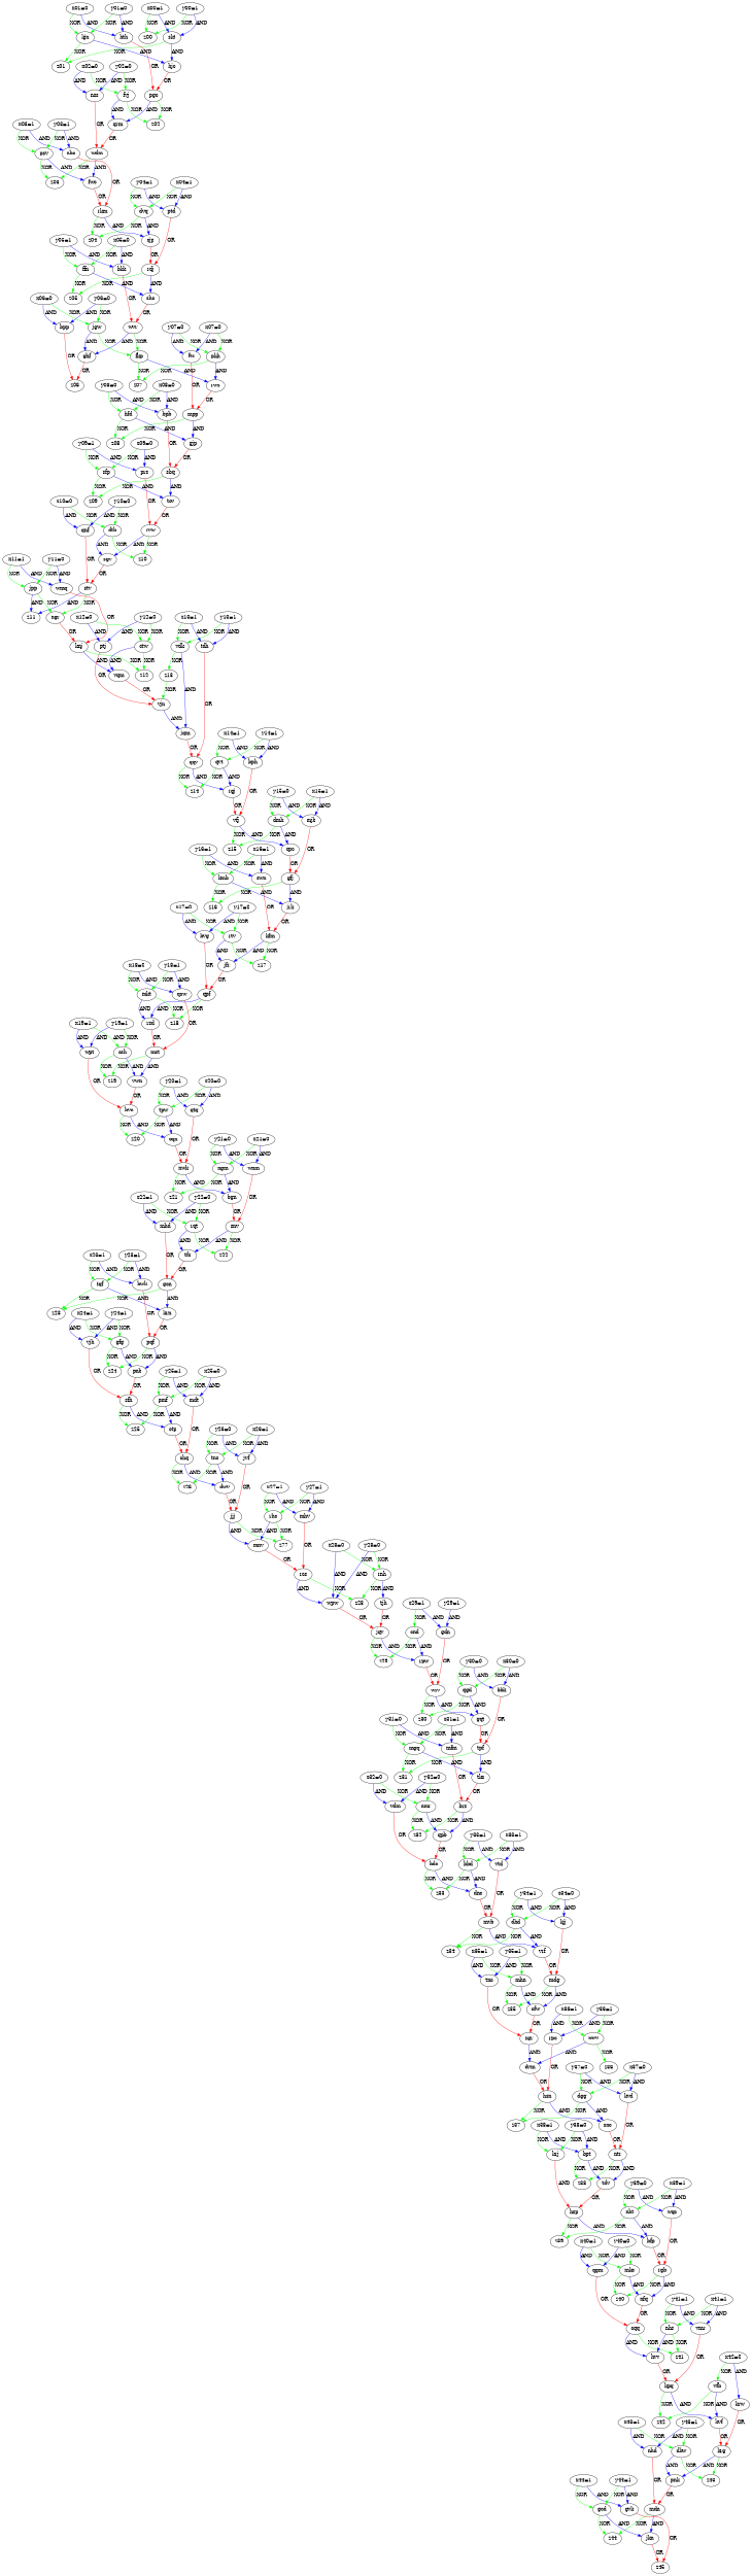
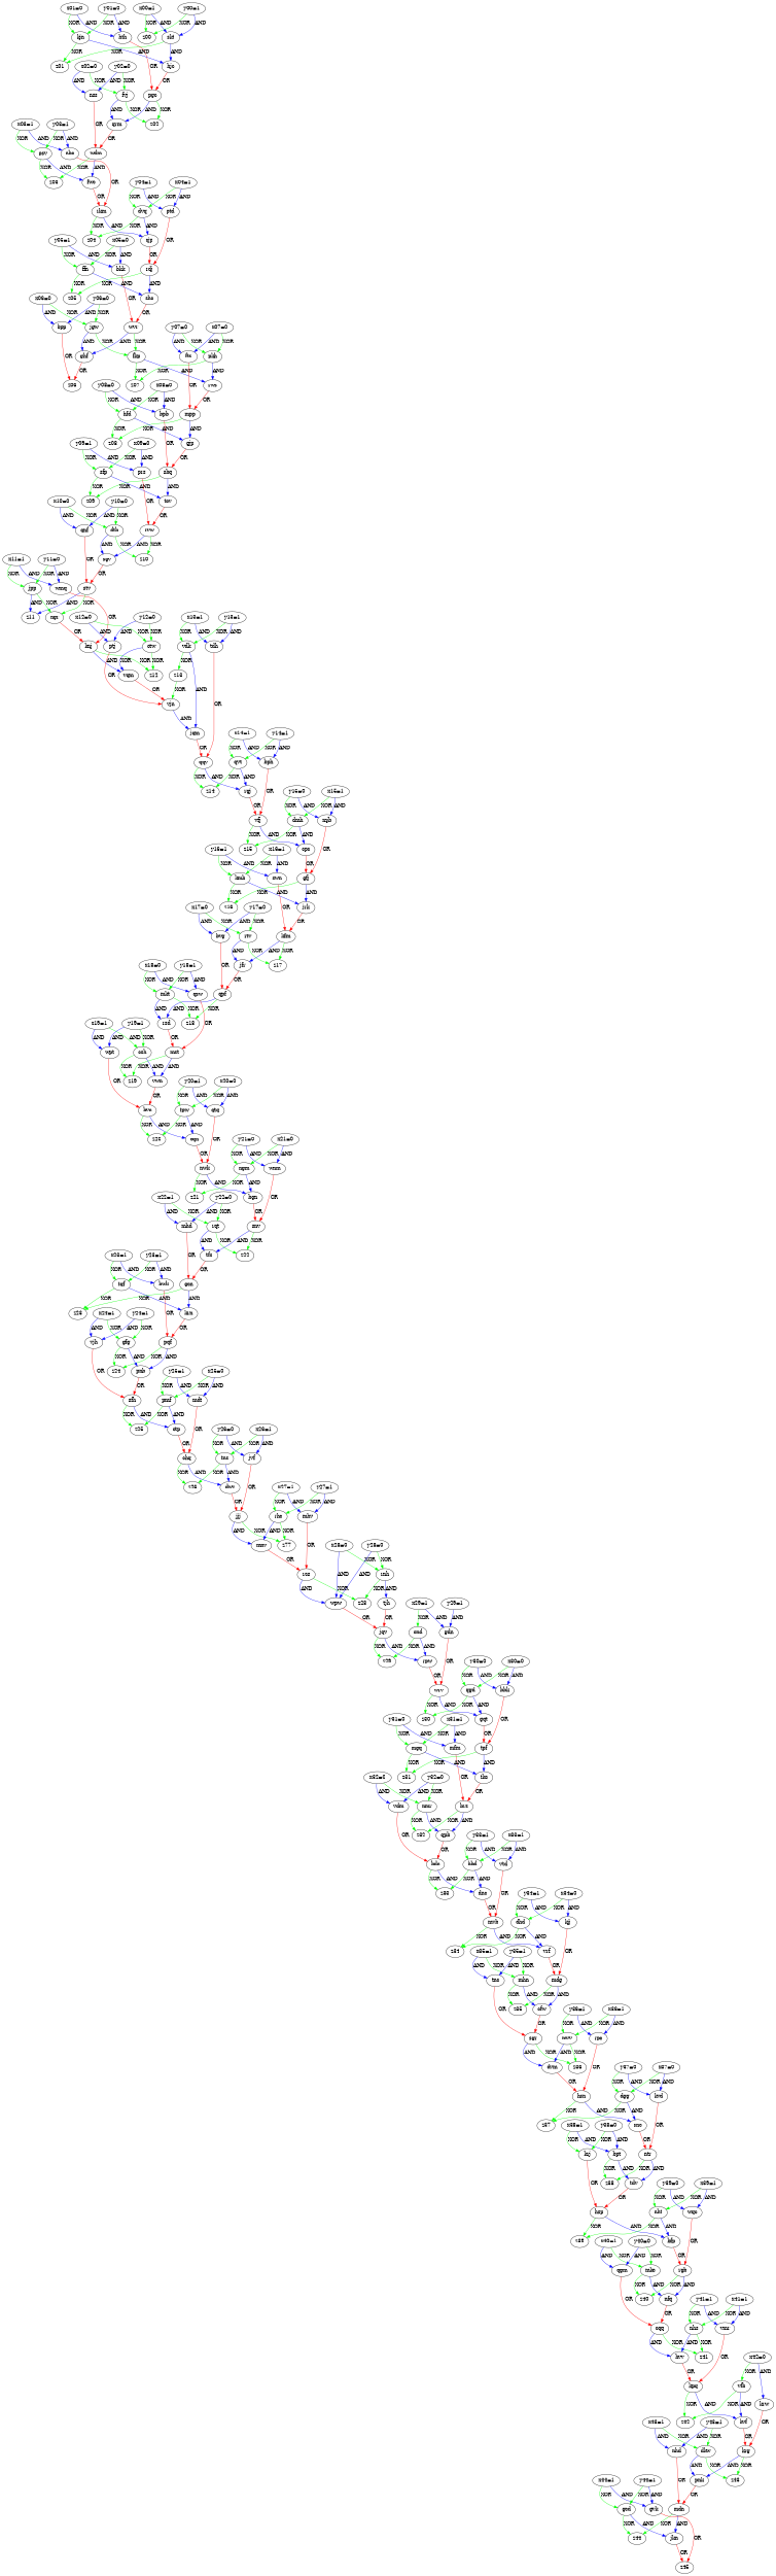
  digraph {
    edge [color=blue]
    n1 [label="x00=1"]
    z00
    skt
    hjc
    z01
    n6 [label="x01=0"]
    hth
    kjn
    pgc
    n10 [label="x02=0"]
    fvj
    nss
    z02
    qrm
    wdm
    n16 [label="x03=1"]
    psv
    nbc
    fwc
    z03
    rkm
    n22 [label="x04=1"]
    dvq
    ptd
    z04
    cjp
    rdj
    n28 [label="x05=0"]
    bkk
    ffn
    wvr
    shc
    z05
    n34 [label="x06=0"]
    jgw
    bpp
    fkp
    ghf
    z06
    n40 [label="x07=0"]
    fts
    pkh
    mpp
    rws
    z07
    n46 [label="x08=0"]
    hfd
    bpb
    gjp
    z08
    sbq
    n52 [label="x09=0"]
    sfp
    prs
    tcv
    z09
    rvw
    n58 [label="x10=0"]
    dtb
    qnf
    z10
    sgv
    stv
    n64 [label="x11=1"]
    jpp
    wmq
    ngr
    z11
    knj
    n70 [label="x12=0"]
    ptj
    ctw
    vjn
    vqm
    z12
    n76 [label="x13=1"]
    vdk
    tdh
    z13
    jqm
    qqv
    n82 [label="x14=1"]
    qvt
    bph
    rgj
    z14
    vfj
    n88 [label="x15=1"]
    dmh
    mjb
    z15
    cpc
    gfj
    n94 [label="x16=1"]
    swn
    kmb
    kfm
    jrk
    z16
    n100 [label="x17=0"]
    rtv
    bvg
    z17
    jfr
    qpf
    n106 [label="x18=0"]
    qsw
    mkt
    mst
    z18
    rsd
    n112 [label="x19=1"]
    wpt
    csh
    bvc
    vwn
    z19
    n118 [label="x20=0"]
    qtq
    tpw
    nwk
    cqn
    z20
    n124 [label="x21=0"]
    ngm
    wnm
    z21
    bgn
    snv
    n130 [label="x22=1"]
    mhd
    rqt
    gcn
    z22
    tfs
    n136 [label="x23=1"]
    bwk
    tqf
    pqf
    krn
    z23
    n142 [label="x24=1"]
    gfg
    vjh
    pnb
    z24
    sfh
    n148 [label="x25=0"]
    mdt
    pmf
    chq
    ctp
    z25
    n154 [label="x26=1"]
    tns
    jvf
    dwv
    z26
    jjj
    n160 [label="x27=1"]
    mhv
    rhc
    rcs
    mnv
    n165 [label=z77]
    n166 [label="x28=0"]
    rnh
    wpw
    z28
    tjh
    jqv
    n172 [label="x29=1"]
    gdn
    cnd
    wrv
    rpw
    z29
    n178 [label="x30=0"]
    qgd
    bbk
    z30
    gqt
    tpf
    n184 [label="x31=1"]
    mfm
    mgq
    brs
    tkc
    z31
    n190 [label="x32=0"]
    nmr
    vdm
    qpb
    z32
    bdc
    n196 [label="x33=1"]
    vtd
    bbd
    mvb
    dnc
    z33
    n202 [label="x34=0"]
    dhd
    kjj
    vrf
    z34
    mdg
    n208 [label="x35=1"]
    tnc
    mhn
    sgr
    cfw
    z35
    n214 [label="x36=1"]
    rpc
    mvv
    hsn
    z36
    dvm
    n220 [label="x37=0"]
    dgg
    kvd
    snc
    z37
    ntr
    n226 [label="x38=1"]
    krj
    bpt
    hsp
    tdv
    z38
    n232 [label="x39=1"]
    wqc
    nht
    rgb
    bfp
    z39
    n238 [label="x40=1"]
    qgm
    mkc
    cqq
    nfq
    z40
    n244 [label="x41=1"]
    vmr
    nhs
    kpq
    hvv
    z41
    n250 [label="x42=0"]
    vfb
    krw
    z42
    kvf
    krg
    n256 [label="x43=1"]
    nhd
    dkw
    mdn
    z43
    pnk
    n262 [label="x44=1"]
    gcd
    gvk
    jkn
    z44
    z45
    n268 [label="y00=1"]
    n269 [label="y01=0"]
    n270 [label="y02=0"]
    n271 [label="y03=1"]
    n272 [label="y04=1"]
    n273 [label="y05=1"]
    n274 [label="y06=0"]
    n275 [label="y07=0"]
    n276 [label="y08=0"]
    n277 [label="y09=1"]
    n278 [label="y10=0"]
    n279 [label="y11=0"]
    n280 [label="y12=0"]
    n281 [label="y13=1"]
    n282 [label="y14=1"]
    n283 [label="y15=0"]
    n284 [label="y16=1"]
    n285 [label="y17=0"]
    n286 [label="y18=1"]
    n287 [label="y19=1"]
    n288 [label="y20=1"]
    n289 [label="y21=0"]
    n290 [label="y22=0"]
    n291 [label="y23=1"]
    n292 [label="y24=1"]
    n293 [label="y25=1"]
    n294 [label="y26=0"]
    n295 [label="y27=1"]
    n296 [label="y28=0"]
    n297 [label="y29=1"]
    n298 [label="y30=0"]
    n299 [label="y31=0"]
    n300 [label="y32=0"]
    n301 [label="y33=1"]
    n302 [label="y34=1"]
    n303 [label="y35=1"]
    n304 [label="y36=1"]
    n305 [label="y37=0"]
    n306 [label="y38=0"]
    n307 [label="y39=0"]
    n308 [label="y40=0"]
    n309 [label="y41=1"]
    n310 [label="y43=1"]
    n311 [label="y44=1"]
    n1 -> z00 [color=green label=XOR]
    n1 -> skt [label=AND]
    skt -> hjc [label=AND]
    skt -> z01 [color=green label=XOR]
    hjc -> pgc [color=red label=OR]
    n6 -> hth [label=AND]
    n6 -> kjn [color=green label=XOR]
    hth -> pgc [color=red label=OR]
    kjn -> hjc [label=AND]
    kjn -> z01 [color=green label=XOR]
    pgc -> z02 [color=green label=XOR]
    pgc -> qrm [label=AND]
    n10 -> fvj [color=green label=XOR]
    n10 -> nss [label=AND]
    fvj -> z02 [color=green label=XOR]
    fvj -> qrm [label=AND]
    nss -> wdm [color=red label=OR]
    qrm -> wdm [color=red label=OR]
    wdm -> fwc [label=AND]
    wdm -> z03 [color=green label=XOR]
    n16 -> psv [color=green label=XOR]
    n16 -> nbc [label=AND]
    psv -> fwc [label=AND]
    psv -> z03 [color=green label=XOR]
    nbc -> rkm [color=red label=OR]
    fwc -> rkm [color=red label=OR]
    rkm -> z04 [color=green label=XOR]
    rkm -> cjp [label=AND]
    n22 -> dvq [color=green label=XOR]
    n22 -> ptd [label=AND]
    dvq -> z04 [color=green label=XOR]
    dvq -> cjp [label=AND]
    ptd -> rdj [color=red label=OR]
    cjp -> rdj [color=red label=OR]
    rdj -> shc [label=AND]
    rdj -> z05 [color=green label=XOR]
    n28 -> bkk [label=AND]
    n28 -> ffn [color=green label=XOR]
    bkk -> wvr [color=red label=OR]
    ffn -> shc [label=AND]
    ffn -> z05 [color=green label=XOR]
    wvr -> fkp [color=green label=XOR]
    wvr -> ghf [label=AND]
    shc -> wvr [color=red label=OR]
    n34 -> jgw [color=green label=XOR]
    n34 -> bpp [label=AND]
    jgw -> fkp [color=green label=XOR]
    jgw -> ghf [label=AND]
    bpp -> z06 [color=red label=OR]
    fkp -> rws [label=AND]
    fkp -> z07 [color=green label=XOR]
    ghf -> z06 [color=red label=OR]
    n40 -> fts [label=AND]
    n40 -> pkh [color=green label=XOR]
    fts -> mpp [color=red label=OR]
    pkh -> rws [label=AND]
    pkh -> z07 [color=green label=XOR]
    mpp -> gjp [label=AND]
    mpp -> z08 [color=green label=XOR]
    rws -> mpp [color=red label=OR]
    n46 -> hfd [color=green label=XOR]
    n46 -> bpb [label=AND]
    hfd -> gjp [label=AND]
    hfd -> z08 [color=green label=XOR]
    bpb -> sbq [color=red label=OR]
    gjp -> sbq [color=red label=OR]
    sbq -> tcv [label=AND]
    sbq -> z09 [color=green label=XOR]
    n52 -> sfp [color=green label=XOR]
    n52 -> prs [label=AND]
    sfp -> tcv [label=AND]
    sfp -> z09 [color=green label=XOR]
    prs -> rvw [color=red label=OR]
    tcv -> rvw [color=red label=OR]
    rvw -> z10 [color=green label=XOR]
    rvw -> sgv [label=AND]
    n58 -> dtb [color=green label=XOR]
    n58 -> qnf [label=AND]
    dtb -> z10 [color=green label=XOR]
    dtb -> sgv [label=AND]
    qnf -> stv [color=red label=OR]
    sgv -> stv [color=red label=OR]
    stv -> ngr [color=green label=XOR]
    stv -> z11 [label=AND]
    n64 -> jpp [color=green label=XOR]
    n64 -> wmq [label=AND]
    jpp -> ngr [color=green label=XOR]
    jpp -> z11 [label=AND]
    wmq -> knj [color=red label=OR]
    ngr -> knj [color=red label=OR]
    knj -> vqm [label=AND]
    knj -> z12 [color=green label=XOR]
    n70 -> ptj [label=AND]
    n70 -> ctw [color=green label=XOR]
    ptj -> vjn [color=red label=OR]
-   ctw -> vqm [label=AND]
+   ctw -> vqm [label=XOR]
    ctw -> z12 [color=green label=XOR]
    vjn -> jqm [label=AND]
    vqm -> vjn [color=red label=OR]
    n76 -> vdk [color=green label=XOR]
    n76 -> tdh [label=AND]
    vdk -> z13 [color=green label=XOR]
    vdk -> jqm [label=AND]
    tdh -> qqv [color=red label=OR]
    z13 -> vjn [color=green label=XOR]
    jqm -> qqv [color=red label=OR]
    qqv -> rgj [label=AND]
    qqv -> z14 [color=green label=XOR]
    n82 -> qvt [color=green label=XOR]
    n82 -> bph [label=AND]
    qvt -> rgj [label=AND]
    qvt -> z14 [color=green label=XOR]
    bph -> vfj [color=red label=OR]
    rgj -> vfj [color=red label=OR]
    vfj -> z15 [color=green label=XOR]
    vfj -> cpc [label=AND]
    n88 -> dmh [color=green label=XOR]
    n88 -> mjb [label=AND]
    dmh -> z15 [color=green label=XOR]
    dmh -> cpc [label=AND]
    mjb -> gfj [color=red label=OR]
    cpc -> gfj [color=red label=OR]
    gfj -> jrk [label=AND]
    gfj -> z16 [color=green label=XOR]
    n94 -> swn [label=AND]
    n94 -> kmb [color=green label=XOR]
    swn -> kfm [color=red label=OR]
    kmb -> jrk [label=AND]
    kmb -> z16 [color=green label=XOR]
    kfm -> z17 [color=green label=XOR]
    kfm -> jfr [label=AND]
    jrk -> kfm [color=red label=OR]
    n100 -> rtv [color=green label=XOR]
    n100 -> bvg [label=AND]
    rtv -> z17 [color=green label=XOR]
    rtv -> jfr [label=AND]
    bvg -> qpf [color=red label=OR]
    jfr -> qpf [color=red label=OR]
    qpf -> z18 [color=green label=XOR]
    qpf -> rsd [label=AND]
    n106 -> qsw [label=AND]
    n106 -> mkt [color=green label=XOR]
    qsw -> mst [color=red label=OR]
    mkt -> z18 [color=green label=XOR]
    mkt -> rsd [label=AND]
    mst -> vwn [label=AND]
    mst -> z19 [color=green label=XOR]
    rsd -> mst [color=red label=OR]
    n112 -> wpt [label=AND]
    n112 -> csh [color=green label=AND]
    wpt -> bvc [color=red label=OR]
    csh -> vwn [label=AND]
    csh -> z19 [color=green label=XOR]
    bvc -> cqn [label=AND]
    bvc -> z20 [color=green label=XOR]
    vwn -> bvc [color=red label=OR]
    n118 -> qtq [label=AND]
    n118 -> tpw [color=green label=XOR]
    qtq -> nwk [color=red label=OR]
    tpw -> cqn [label=AND]
    tpw -> z20 [color=green label=XOR]
    nwk -> z21 [color=green label=XOR]
    nwk -> bgn [label=AND]
    cqn -> nwk [color=red label=OR]
    n124 -> ngm [color=green label=XOR]
    n124 -> wnm [label=AND]
    ngm -> z21 [color=green label=XOR]
    ngm -> bgn [label=AND]
    wnm -> snv [color=red label=OR]
    bgn -> snv [color=red label=OR]
    snv -> z22 [color=green label=XOR]
    snv -> tfs [label=AND]
    n130 -> mhd [label=AND]
    n130 -> rqt [color=green label=XOR]
    mhd -> gcn [color=red label=OR]
    rqt -> z22 [color=green label=XOR]
    rqt -> tfs [label=AND]
    gcn -> krn [label=AND]
    gcn -> z23 [color=green label=XOR]
    tfs -> gcn [color=red label=OR]
    n136 -> bwk [label=AND]
    n136 -> tqf [color=green label=XOR]
    bwk -> pqf [color=red label=OR]
    tqf -> krn [label=AND]
    tqf -> z23 [color=green label=XOR]
    pqf -> pnb [label=AND]
    pqf -> z24 [color=green label=XOR]
    krn -> pqf [color=red label=OR]
    n142 -> gfg [color=green label=XOR]
    n142 -> vjh [label=AND]
    gfg -> pnb [label=AND]
    gfg -> z24 [color=green label=XOR]
    vjh -> sfh [color=red label=OR]
    pnb -> sfh [color=red label=OR]
    sfh -> ctp [label=AND]
    sfh -> z25 [color=green label=XOR]
    n148 -> mdt [label=AND]
    n148 -> pmf [color=green label=XOR]
    mdt -> chq [color=red label=OR]
    pmf -> ctp [label=AND]
    pmf -> z25 [color=green label=XOR]
    chq -> dwv [label=AND]
    chq -> z26 [color=green label=XOR]
    ctp -> chq [color=red label=OR]
    n154 -> tns [color=green label=XOR]
    n154 -> jvf [label=AND]
    tns -> dwv [label=AND]
    tns -> z26 [color=green label=XOR]
    jvf -> jjj [color=red label=OR]
    dwv -> jjj [color=red label=OR]
    jjj -> mnv [label=AND]
    jjj -> n165 [color=green label=XOR]
    n160 -> mhv [label=AND]
    n160 -> rhc [color=green label=XOR]
    mhv -> rcs [color=red label=OR]
    rhc -> mnv [label=AND]
    rhc -> n165 [color=green label=XOR]
    rcs -> wpw [label=AND]
    rcs -> z28 [color=green label=XOR]
    mnv -> rcs [color=red label=OR]
    n166 -> rnh [color=green label=XOR]
    n166 -> wpw [label=AND]
    rnh -> z28 [color=green label=XOR]
    rnh -> tjh [label=AND]
    wpw -> jqv [color=red label=OR]
    tjh -> jqv [color=red label=OR]
    jqv -> rpw [label=AND]
    jqv -> z29 [color=green label=XOR]
    n172 -> gdn [label=AND]
    n172 -> cnd [color=green label=XOR]
    gdn -> wrv [color=red label=OR]
    cnd -> rpw [label=AND]
    cnd -> z29 [color=green label=XOR]
    wrv -> z30 [color=green label=XOR]
    wrv -> gqt [label=AND]
    rpw -> wrv [color=red label=OR]
    n178 -> qgd [color=green label=XOR]
    n178 -> bbk [label=AND]
    qgd -> z30 [color=green label=XOR]
    qgd -> gqt [label=AND]
    bbk -> tpf [color=red label=OR]
    gqt -> tpf [color=red label=OR]
    tpf -> tkc [label=AND]
    tpf -> z31 [color=green label=XOR]
    n184 -> mfm [label=AND]
    n184 -> mgq [color=green label=XOR]
    mfm -> brs [color=red label=OR]
    mgq -> tkc [label=AND]
    mgq -> z31 [color=green label=XOR]
    brs -> qpb [label=AND]
    brs -> z32 [color=green label=XOR]
    tkc -> brs [color=red label=OR]
    n190 -> nmr [color=green label=XOR]
    n190 -> vdm [label=AND]
    nmr -> qpb [label=AND]
    nmr -> z32 [color=green label=XOR]
    vdm -> bdc [color=red label=OR]
    qpb -> bdc [color=red label=OR]
    bdc -> dnc [label=AND]
    bdc -> z33 [color=green label=XOR]
    n196 -> vtd [label=AND]
    n196 -> bbd [color=green label=XOR]
    vtd -> mvb [color=red label=OR]
    bbd -> dnc [label=AND]
    bbd -> z33 [color=green label=XOR]
    mvb -> vrf [label=AND]
    mvb -> z34 [color=green label=XOR]
    dnc -> mvb [color=red label=OR]
    n202 -> dhd [color=green label=XOR]
    n202 -> kjj [label=AND]
    dhd -> vrf [label=AND]
    dhd -> z34 [color=green label=XOR]
    kjj -> mdg [color=red label=OR]
    vrf -> mdg [color=red label=OR]
    mdg -> cfw [label=AND]
    mdg -> z35 [color=green label=XOR]
    n208 -> tnc [label=AND]
    n208 -> mhn [color=green label=XOR]
    tnc -> sgr [color=red label=OR]
    mhn -> cfw [label=AND]
    mhn -> z35 [color=green label=XOR]
+   sgr -> z36 [color=green label=XOR]
    sgr -> dvm [label=AND]
    cfw -> sgr [color=red label=OR]
    n214 -> rpc [label=AND]
    n214 -> mvv [color=green label=XOR]
    rpc -> hsn [color=red label=OR]
    mvv -> z36 [color=green label=XOR]
    mvv -> dvm [label=AND]
    hsn -> snc [label=AND]
    hsn -> z37 [color=green label=XOR]
    dvm -> hsn [color=red label=OR]
    n220 -> dgg [color=green label=XOR]
    n220 -> kvd [label=AND]
    dgg -> snc [label=AND]
    dgg -> z37 [color=green label=XOR]
    kvd -> ntr [color=red label=OR]
    snc -> ntr [color=red label=OR]
    ntr -> tdv [label=AND]
    ntr -> z38 [color=green label=XOR]
    n226 -> krj [color=green label=XOR]
    n226 -> bpt [label=AND]
-   krj -> hsp [color=red label=AND]
+   krj -> hsp [color=red label=OR]
    bpt -> tdv [label=AND]
    bpt -> z38 [color=green label=XOR]
    hsp -> bfp [label=AND]
    hsp -> z39 [color=green label=XOR]
    tdv -> hsp [color=red label=OR]
    n232 -> wqc [label=AND]
    n232 -> nht [color=green label=XOR]
    wqc -> rgb [color=red label=OR]
    nht -> bfp [label=AND]
    nht -> z39 [color=green label=XOR]
    rgb -> nfq [label=AND]
    rgb -> z40 [color=green label=XOR]
    bfp -> rgb [color=red label=OR]
    n238 -> qgm [label=AND]
    n238 -> mkc [color=green label=XOR]
    qgm -> cqq [color=red label=OR]
    mkc -> nfq [label=AND]
    mkc -> z40 [color=green label=XOR]
    cqq -> hvv [label=AND]
    cqq -> z41 [color=green label=XOR]
    nfq -> cqq [color=red label=OR]
    n244 -> vmr [label=AND]
    n244 -> nhs [color=green label=XOR]
    vmr -> kpq [color=red label=OR]
    nhs -> hvv [label=AND]
    nhs -> z41 [color=green label=XOR]
    kpq -> z42 [color=green label=XOR]
    kpq -> kvf [label=AND]
    hvv -> kpq [color=red label=OR]
    n250 -> vfb [color=green label=XOR]
    n250 -> krw [label=AND]
    vfb -> z42 [color=green label=XOR]
    vfb -> kvf [label=AND]
    krw -> krg [color=red label=OR]
    kvf -> krg [color=red label=OR]
    krg -> z43 [color=green label=XOR]
    krg -> pnk [label=AND]
    n256 -> nhd [label=AND]
    n256 -> dkw [color=green label=XOR]
    nhd -> mdn [color=red label=OR]
    dkw -> z43 [color=green label=XOR]
    dkw -> pnk [label=AND]
    mdn -> jkn [label=AND]
    mdn -> z44 [color=green label=XOR]
    pnk -> mdn [color=red label=OR]
    n262 -> gcd [color=green label=XOR]
    n262 -> gvk [label=AND]
    gcd -> jkn [label=AND]
    gcd -> z44 [color=green label=XOR]
    gvk -> z45 [color=red label=OR]
    jkn -> z45 [color=red label=OR]
    n268 -> z00 [color=green label=XOR]
    n268 -> skt [label=AND]
    n269 -> hth [label=AND]
    n269 -> kjn [color=green label=XOR]
    n270 -> fvj [color=green label=XOR]
    n270 -> nss [label=AND]
    n271 -> psv [color=green label=XOR]
    n271 -> nbc [label=AND]
    n272 -> dvq [color=green label=XOR]
    n272 -> ptd [label=AND]
    n273 -> bkk [label=AND]
    n273 -> ffn [color=green label=XOR]
    n274 -> jgw [color=green label=XOR]
    n274 -> bpp [label=AND]
    n275 -> fts [label=AND]
    n275 -> pkh [color=green label=XOR]
    n276 -> hfd [color=green label=XOR]
    n276 -> bpb [label=AND]
    n277 -> sfp [color=green label=XOR]
    n277 -> prs [label=AND]
    n278 -> dtb [color=green label=XOR]
    n278 -> qnf [label=AND]
    n279 -> jpp [color=green label=XOR]
    n279 -> wmq [label=AND]
    n280 -> ptj [label=AND]
    n280 -> ctw [color=green label=XOR]
    n281 -> vdk [color=green label=XOR]
    n281 -> tdh [label=AND]
    n282 -> qvt [color=green label=XOR]
    n282 -> bph [label=AND]
    n283 -> dmh [color=green label=XOR]
    n283 -> mjb [label=AND]
    n284 -> swn [label=AND]
    n284 -> kmb [color=green label=XOR]
    n285 -> rtv [color=green label=XOR]
    n285 -> bvg [label=AND]
    n286 -> qsw [label=AND]
    n286 -> mkt [color=green label=XOR]
    n287 -> wpt [label=AND]
    n287 -> csh [color=green label=XOR]
    n288 -> qtq [label=AND]
    n288 -> tpw [color=green label=XOR]
    n289 -> ngm [color=green label=XOR]
    n289 -> wnm [label=AND]
    n290 -> mhd [label=AND]
    n290 -> rqt [color=green label=XOR]
    n291 -> bwk [label=AND]
    n291 -> tqf [color=green label=XOR]
    n292 -> gfg [color=green label=XOR]
    n292 -> vjh [label=AND]
    n293 -> mdt [label=AND]
    n293 -> pmf [color=green label=XOR]
    n294 -> tns [color=green label=XOR]
    n294 -> jvf [label=AND]
    n295 -> mhv [label=AND]
    n295 -> rhc [color=green label=XOR]
    n296 -> rnh [color=green label=XOR]
    n296 -> wpw [label=AND]
    n297 -> gdn [label=AND]
    n298 -> qgd [color=green label=XOR]
    n298 -> bbk [label=AND]
    n299 -> mfm [label=AND]
    n299 -> mgq [color=green label=XOR]
    n300 -> nmr [color=green label=XOR]
    n300 -> vdm [label=AND]
    n301 -> vtd [label=AND]
    n301 -> bbd [color=green label=XOR]
    n302 -> dhd [color=green label=XOR]
    n302 -> kjj [label=AND]
    n303 -> tnc [label=AND]
    n303 -> mhn [color=green label=XOR]
    n304 -> rpc [label=AND]
    n304 -> mvv [color=green label=XOR]
    n305 -> dgg [color=green label=XOR]
    n305 -> kvd [label=AND]
    n306 -> krj [color=green label=XOR]
    n306 -> bpt [label=AND]
    n307 -> wqc [label=AND]
    n307 -> nht [color=green label=XOR]
    n308 -> qgm [label=AND]
    n308 -> mkc [color=green label=XOR]
    n309 -> vmr [label=AND]
    n309 -> nhs [color=green label=XOR]
    n310 -> nhd [label=AND]
    n310 -> dkw [color=green label=XOR]
    n311 -> gcd [color=green label=XOR]
    n311 -> gvk [label=AND]
  }
